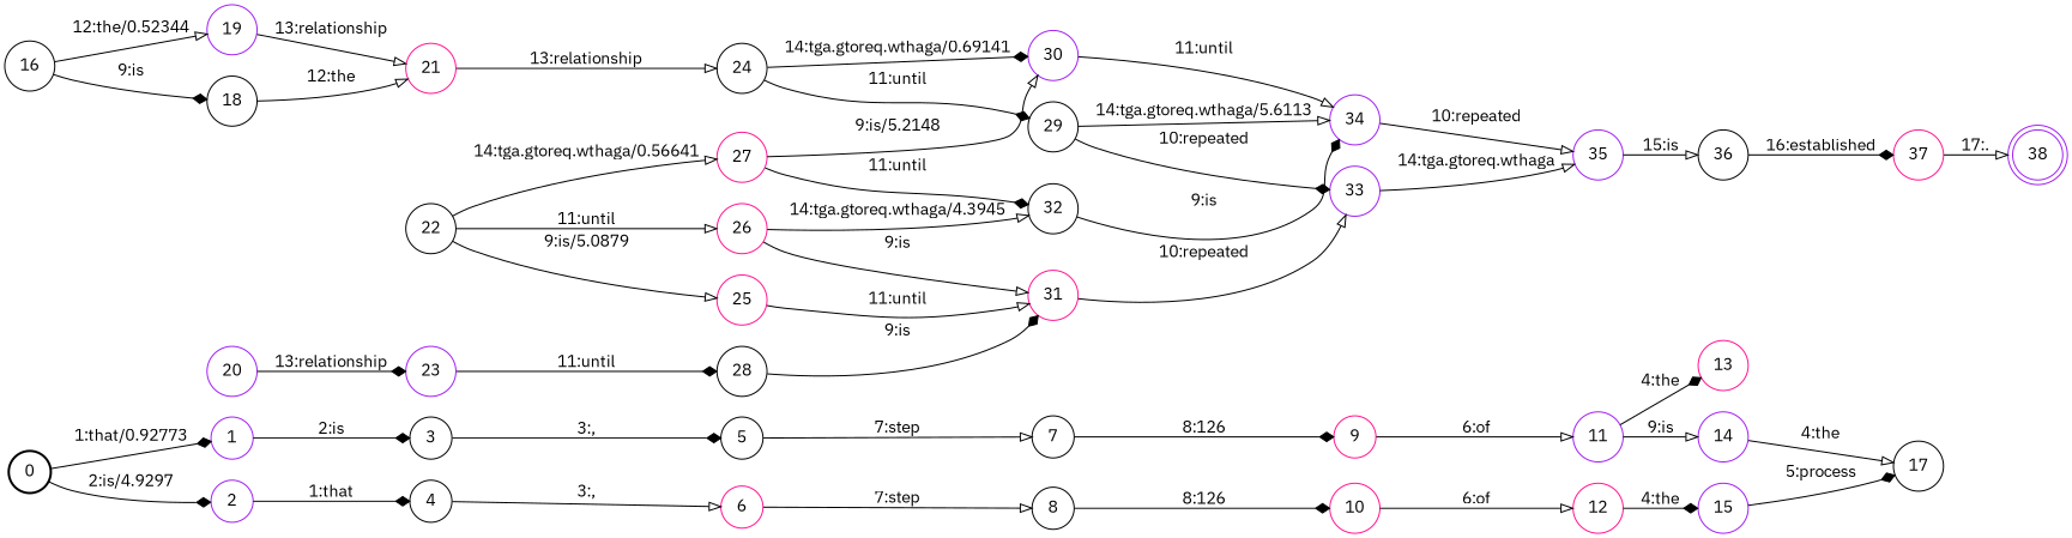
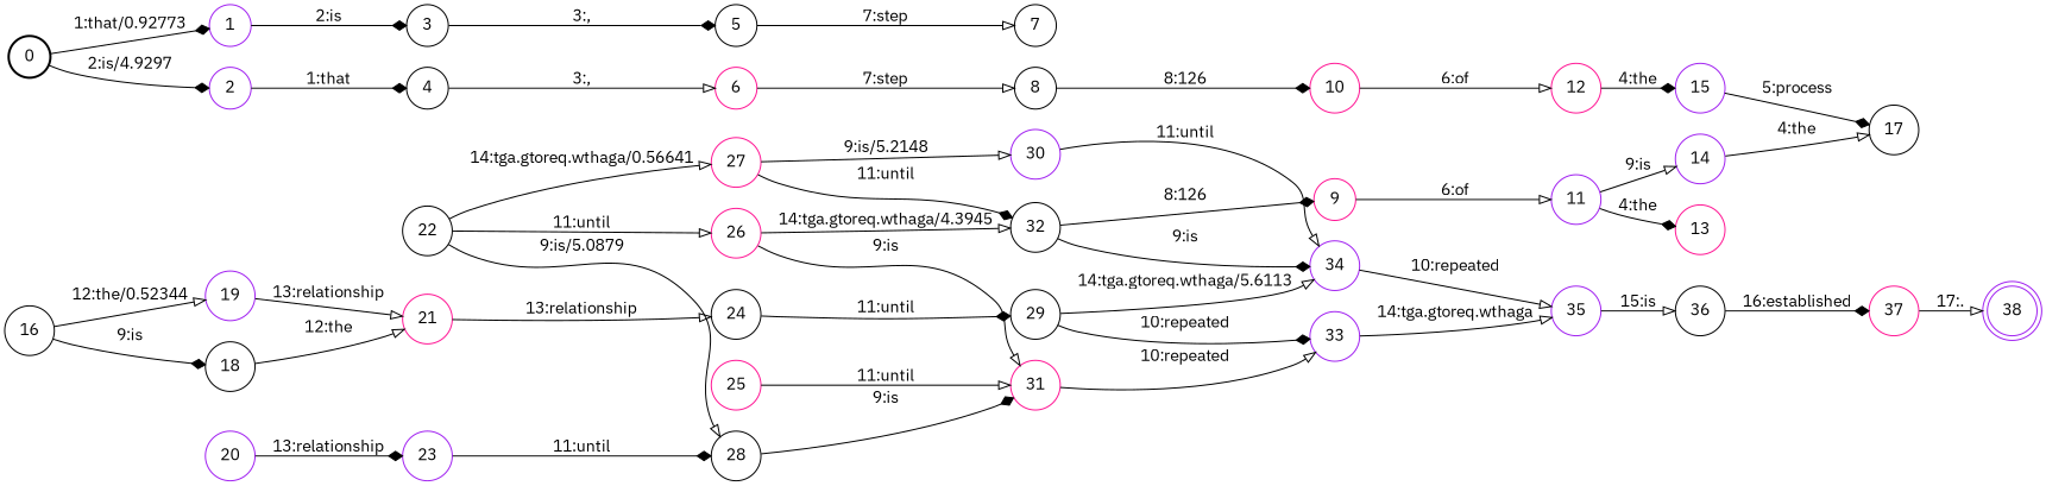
  digraph {
    fontname="IBM Plex Sans"
    nodesep=0.25
    rankdir=LR
    ranksep=0.4
    node [color=black fontname="IBM Plex Sans" fontsize=14 shape=circle style=solid]
    edge [arrowhead=onormal fontname="IBM Plex Sans" fontsize=14]
    n1 [label=0 style=bold]
    n2 [color=purple label=1]
    n3 [color=purple label=2]
    n4 [label=3]
    n5 [label=4]
    n6 [label=5]
    n7 [color=deeppink label=6]
    n8 [label=7]
    n9 [label=8]
    n10 [color=deeppink label=9]
    n11 [color=deeppink label=10]
    n12 [color=purple label=11]
    n13 [color=deeppink label=12]
    n14 [color=deeppink label=13]
    n15 [color=purple label=14]
    n16 [color=purple label=15]
    n17 [label=17]
    n18 [label=16]
    n19 [label=18]
    n20 [color=purple label=19]
    n21 [color=deeppink label=21]
    n22 [color=purple label=20]
    n23 [color=purple label=23]
    n24 [label=24]
    n25 [label=22]
    n26 [color=deeppink label=25]
    n27 [color=deeppink label=26]
    n28 [color=deeppink label=27]
    n29 [label=28]
    n30 [label=29]
    n31 [color=purple label=30]
    n32 [color=deeppink label=31]
    n33 [label=32]
    n34 [color=purple label=33]
    n35 [color=purple label=34]
    n36 [color=purple label=35]
    n37 [label=36]
    n38 [color=deeppink label=37]
    n39 [color=purple label=38 shape=doublecircle]
    n1 -> n2 [arrowhead=diamond label="1:that/0.92773"]
    n1 -> n3 [arrowhead=diamond label="2:is/4.9297"]
    n2 -> n4 [arrowhead=diamond label="2:is"]
    n3 -> n5 [arrowhead=diamond label="1:that"]
    n4 -> n6 [arrowhead=diamond label="3:,"]
    n5 -> n7 [label="3:,"]
    n6 -> n8 [label="7:step"]
    n7 -> n9 [label="7:step"]
-   n8 -> n10 [arrowhead=diamond label="8:126"]
+   n33 -> n10 [arrowhead=diamond label="8:126"]
    n9 -> n11 [arrowhead=diamond label="8:126"]
    n10 -> n12 [label="6:of"]
    n11 -> n13 [label="6:of"]
    n12 -> n14 [arrowhead=diamond label="4:the"]
    n12 -> n15 [label="9:is"]
    n13 -> n16 [arrowhead=diamond label="4:the"]
    n15 -> n17 [label="4:the"]
    n16 -> n17 [arrowhead=diamond label="5:process"]
    n18 -> n19 [arrowhead=diamond label="9:is"]
    n18 -> n20 [label="12:the/0.52344"]
    n19 -> n21 [label="12:the"]
    n20 -> n21 [label="13:relationship"]
    n21 -> n24 [label="13:relationship"]
    n22 -> n23 [arrowhead=diamond label="13:relationship"]
    n23 -> n29 [arrowhead=diamond label="11:until"]
    n24 -> n30 [arrowhead=diamond label="11:until"]
-   n24 -> n31 [arrowhead=diamond label="14:tga.gtoreq.wthaga/0.69141"]
-   n25 -> n26 [label="9:is/5.0879"]
+   n25 -> n29 [label="9:is/5.0879"]
    n25 -> n27 [label="11:until"]
    n25 -> n28 [label="14:tga.gtoreq.wthaga/0.56641"]
    n26 -> n32 [label="11:until"]
    n27 -> n32 [label="9:is"]
    n27 -> n33 [label="14:tga.gtoreq.wthaga/4.3945"]
    n28 -> n31 [label="9:is/5.2148"]
    n28 -> n33 [arrowhead=diamond label="11:until"]
    n29 -> n32 [arrowhead=diamond label="9:is"]
    n30 -> n34 [arrowhead=diamond label="10:repeated"]
    n30 -> n35 [label="14:tga.gtoreq.wthaga/5.6113"]
    n31 -> n35 [label="11:until"]
    n32 -> n34 [label="10:repeated"]
    n33 -> n35 [arrowhead=diamond label="9:is"]
    n34 -> n36 [label="14:tga.gtoreq.wthaga"]
    n35 -> n36 [label="10:repeated"]
    n36 -> n37 [label="15:is"]
    n37 -> n38 [arrowhead=diamond label="16:established"]
    n38 -> n39 [label="17:."]
  }
